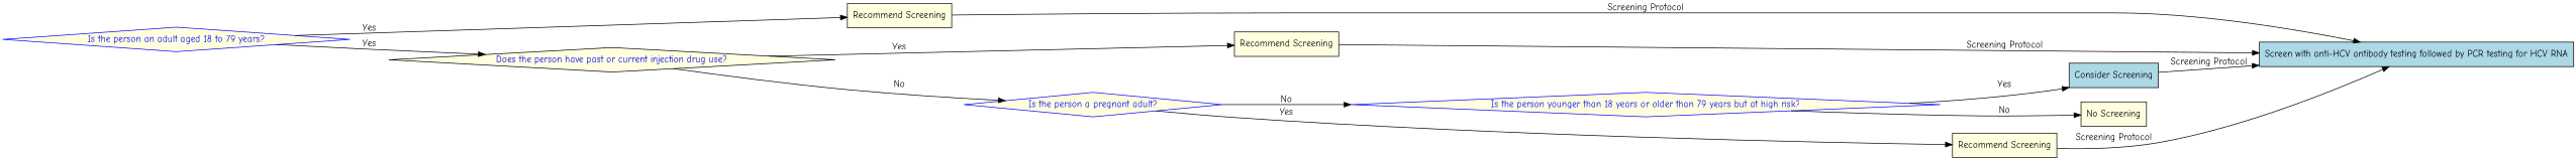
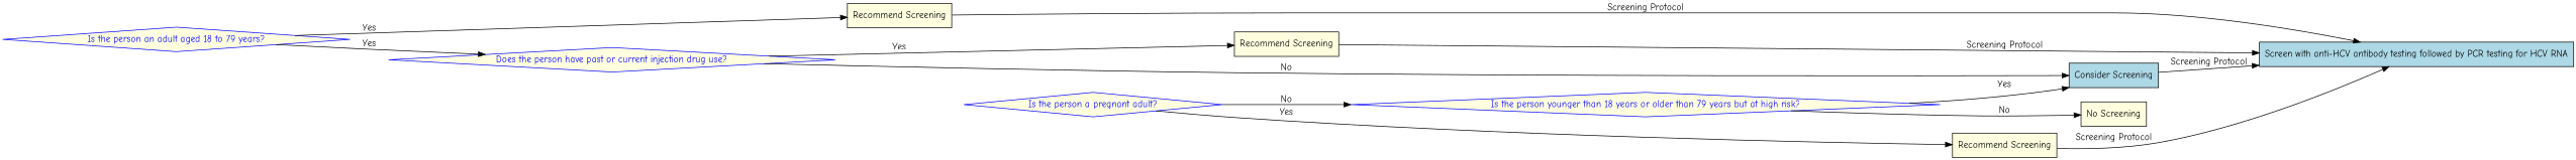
  digraph {
    fontname="Comic Neue"
    rankdir=LR
    node [color=black fillcolor=lightyellow fontcolor=black fontname="Comic Neue" shape=rect style=filled]
    edge [fontname="Comic Neue"]
    n1 [color=blue fontcolor=blue label="Is the person an adult aged 18 to 79 years?" shape=diamond]
-   n2 [fontcolor=blue label="Does the person have past or current injection drug use?" shape=diamond]
+   n2 [color=blue fontcolor=blue label="Does the person have past or current injection drug use?" shape=diamond]
    n3 [label="Recommend Screening"]
    n4 [color=blue fontcolor=blue label="Is the person a pregnant adult?" shape=diamond]
    n5 [label="Recommend Screening"]
    n6 [fillcolor=lightblue label="Screen with anti-HCV antibody testing followed by PCR testing for HCV RNA"]
    n7 [color=blue fontcolor=blue label="Is the person younger than 18 years or older than 79 years but at high risk?" shape=diamond]
    n8 [label="Recommend Screening"]
    n9 [fillcolor=lightblue label="Consider Screening"]
    n10 [label="No Screening"]
    n1 -> n2 [label=Yes]
    n1 -> n3 [label=Yes]
-   n2 -> n4 [label=No]
+   n2 -> n9 [label=No]
    n2 -> n5 [label=Yes]
    n3 -> n6 [label="Screening Protocol" shape=none]
    n4 -> n7 [label=No]
    n4 -> n8 [label=Yes]
    n5 -> n6 [label="Screening Protocol" shape=none]
    n7 -> n9 [label=Yes]
    n7 -> n10 [label=No]
    n8 -> n6 [label="Screening Protocol" shape=none]
    n9 -> n6 [label="Screening Protocol" shape=none]
  }
